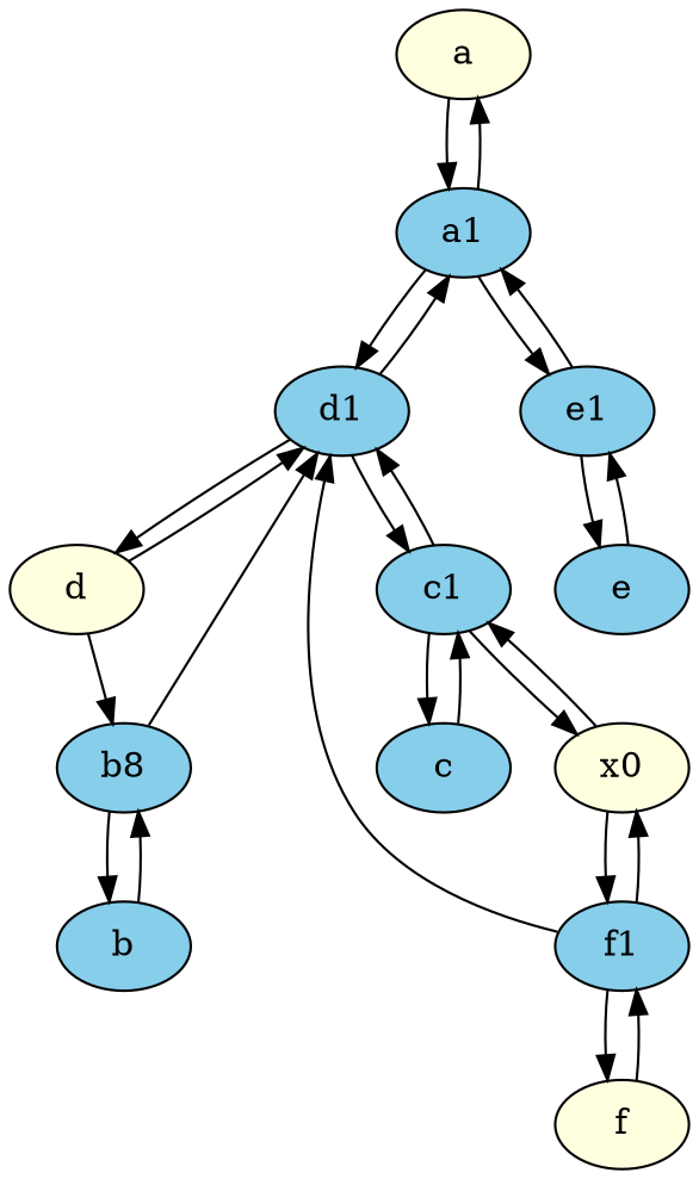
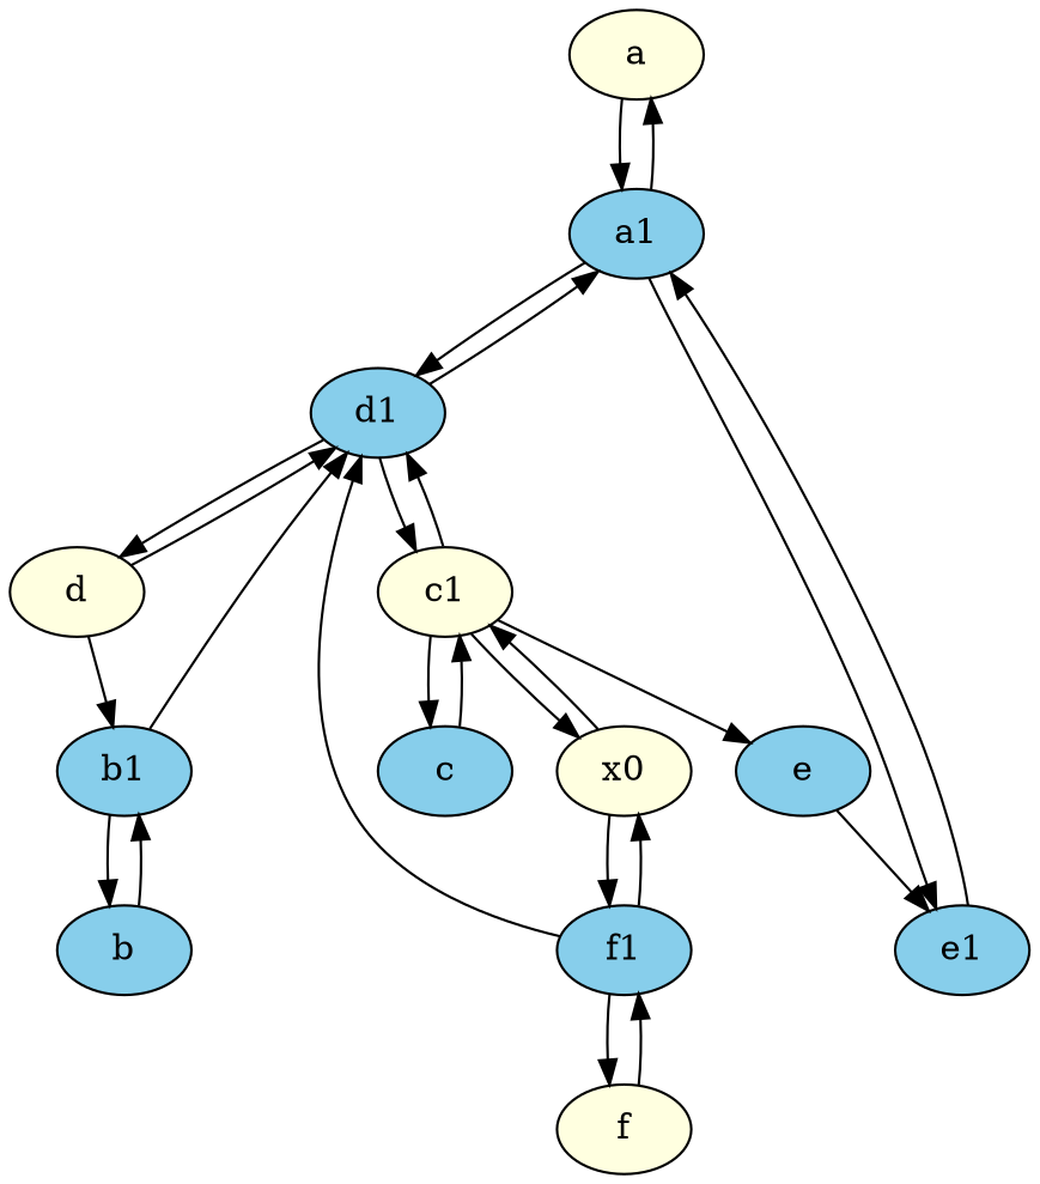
  digraph {
    node [fillcolor=skyblue style=filled]
    a [fillcolor=lightyellow]
    a1
    d1
    e1
-   c1
+   c1 [fillcolor=lightyellow]
    c
    x0 [fillcolor=lightyellow]
    d [fillcolor=lightyellow]
    f1
-   b1 [label=b8]
+   b1
    b
    e
    f [fillcolor=lightyellow]
    a -> a1
    a1 -> a
    a1 -> d1
    a1 -> e1
    d1 -> a1
    d1 -> c1
    d1 -> d
    e1 -> a1
-   e1 -> e
+   c1 -> e
    c1 -> d1
    c1 -> c
    c1 -> x0
    c -> c1
    x0 -> c1
    x0 -> f1
    d -> d1
    d -> b1
    f1 -> d1
    f1 -> x0
    f1 -> f
    b1 -> d1
    b1 -> b
    b -> b1
    e -> e1
    f -> f1
  }
